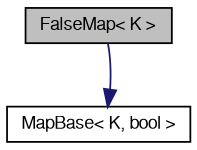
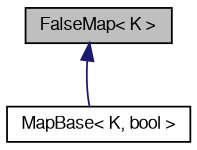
  digraph {
    node [color=black fontname=FreeSans fontsize=10 shape=record style=filled]
    n1 [fillcolor=grey75 fontcolor=black height=0.2 label="FalseMap\< K \>" width=0.4]
    n2 [fillcolor=white height=0.2 label="MapBase\< K, bool \>" width=0.4]
-   n2 -> n1 [color=midnightblue dir=back fontname=FreeSans fontsize=10 labelfontname=FreeSans labelfontsize=10 style=solid]
+   n1 -> n2 [color=midnightblue dir=back fontname=FreeSans fontsize=10 labelfontname=FreeSans labelfontsize=10 style=solid]
  }
